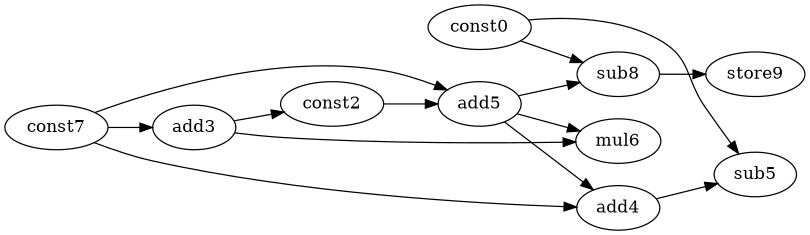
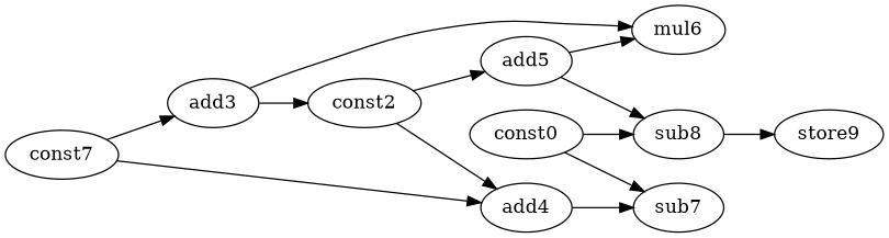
  digraph {
    rankdir=LR
    node [opcode=const]
    edge [operand=0]
-   sub7 [opcode=sub label=sub5]
+   sub7 [opcode=sub]
    const0
    sub8 [opcode=sub]
    store9 [opcode=store]
    n5 [label=const7]
    add3 [opcode=add]
    add4 [opcode=add]
    add5 [opcode=add]
    const2
    mul6 [opcode=mul]
    const0 -> sub7
    const0 -> sub8
    sub8 -> store9
    n5 -> add3
    n5 -> add4
-   n5 -> add5
    add3 -> const2 [operand=1]
    add3 -> mul6
    add4 -> sub7 [operand=1]
    add5 -> sub8 [operand=1]
    add5 -> mul6 [operand=1]
-   add5 -> add4 [operand=1]
+   const2 -> add4 [operand=1]
    const2 -> add5 [operand=1]
  }
